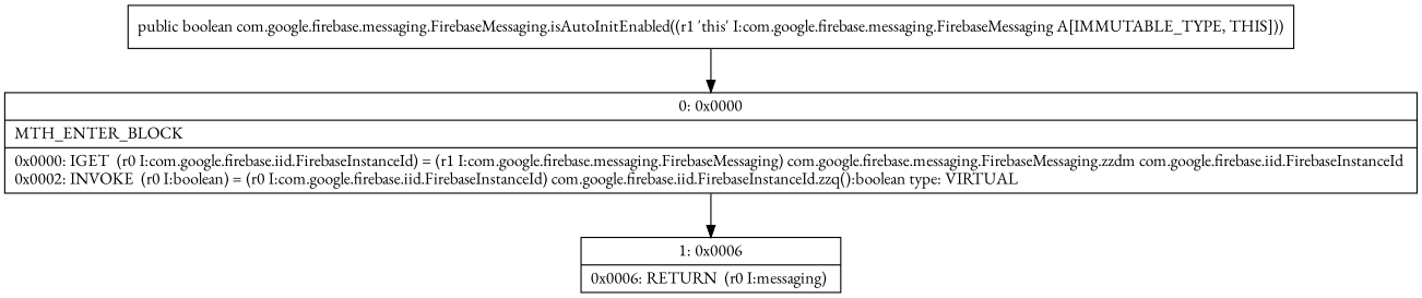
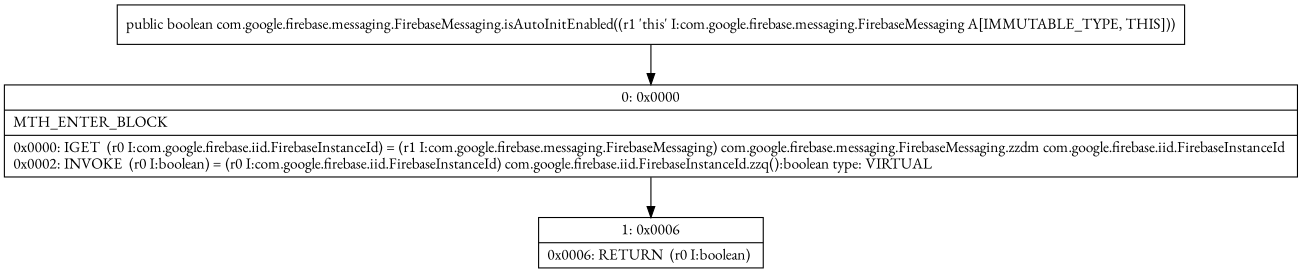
  digraph {
    fontname="EB Garamond"
    node [shape=record fontname="EB Garamond"]
    edge [fontname="EB Garamond"]
    n1 [label="{0\:\ 0x0000|MTH_ENTER_BLOCK\l|0x0000: IGET  (r0 I:com.google.firebase.iid.FirebaseInstanceId) = (r1 I:com.google.firebase.messaging.FirebaseMessaging) com.google.firebase.messaging.FirebaseMessaging.zzdm com.google.firebase.iid.FirebaseInstanceId \l0x0002: INVOKE  (r0 I:boolean) = (r0 I:com.google.firebase.iid.FirebaseInstanceId) com.google.firebase.iid.FirebaseInstanceId.zzq():boolean type: VIRTUAL \l}"]
-   n2 [label="{1\:\ 0x0006|0x0006: RETURN  (r0 I:messaging) \l}"]
+   n2 [label="{1\:\ 0x0006|0x0006: RETURN  (r0 I:boolean) \l}"]
    n3 [label="{public boolean com.google.firebase.messaging.FirebaseMessaging.isAutoInitEnabled((r1 'this' I:com.google.firebase.messaging.FirebaseMessaging A[IMMUTABLE_TYPE, THIS])) }"]
    n1 -> n2
    n3 -> n1
  }
